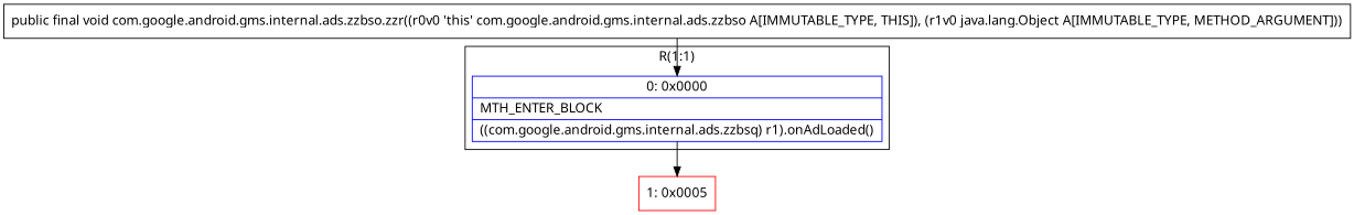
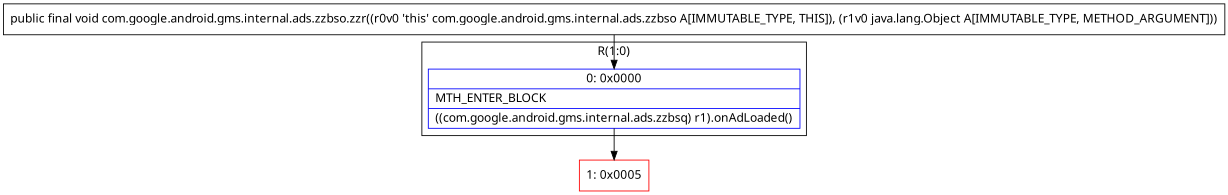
  digraph {
    fontname="Noto Sans"
    node [shape=record fontname="Noto Sans"]
    edge [fontname="Noto Sans"]
    n1 [color=blue label="{0\:\ 0x0000|MTH_ENTER_BLOCK\l|((com.google.android.gms.internal.ads.zzbsq) r1).onAdLoaded()\l}"]
    n2 [color=red label="{1\:\ 0x0005}"]
    n3 [label="{public final void com.google.android.gms.internal.ads.zzbso.zzr((r0v0 'this' com.google.android.gms.internal.ads.zzbso A[IMMUTABLE_TYPE, THIS]), (r1v0 java.lang.Object A[IMMUTABLE_TYPE, METHOD_ARGUMENT])) }"]
    subgraph cluster_1 {
-     label="R(1:1)"
+     label="R(1:0)"
      n1
    }
    n1 -> n2
    n3 -> n1
  }
